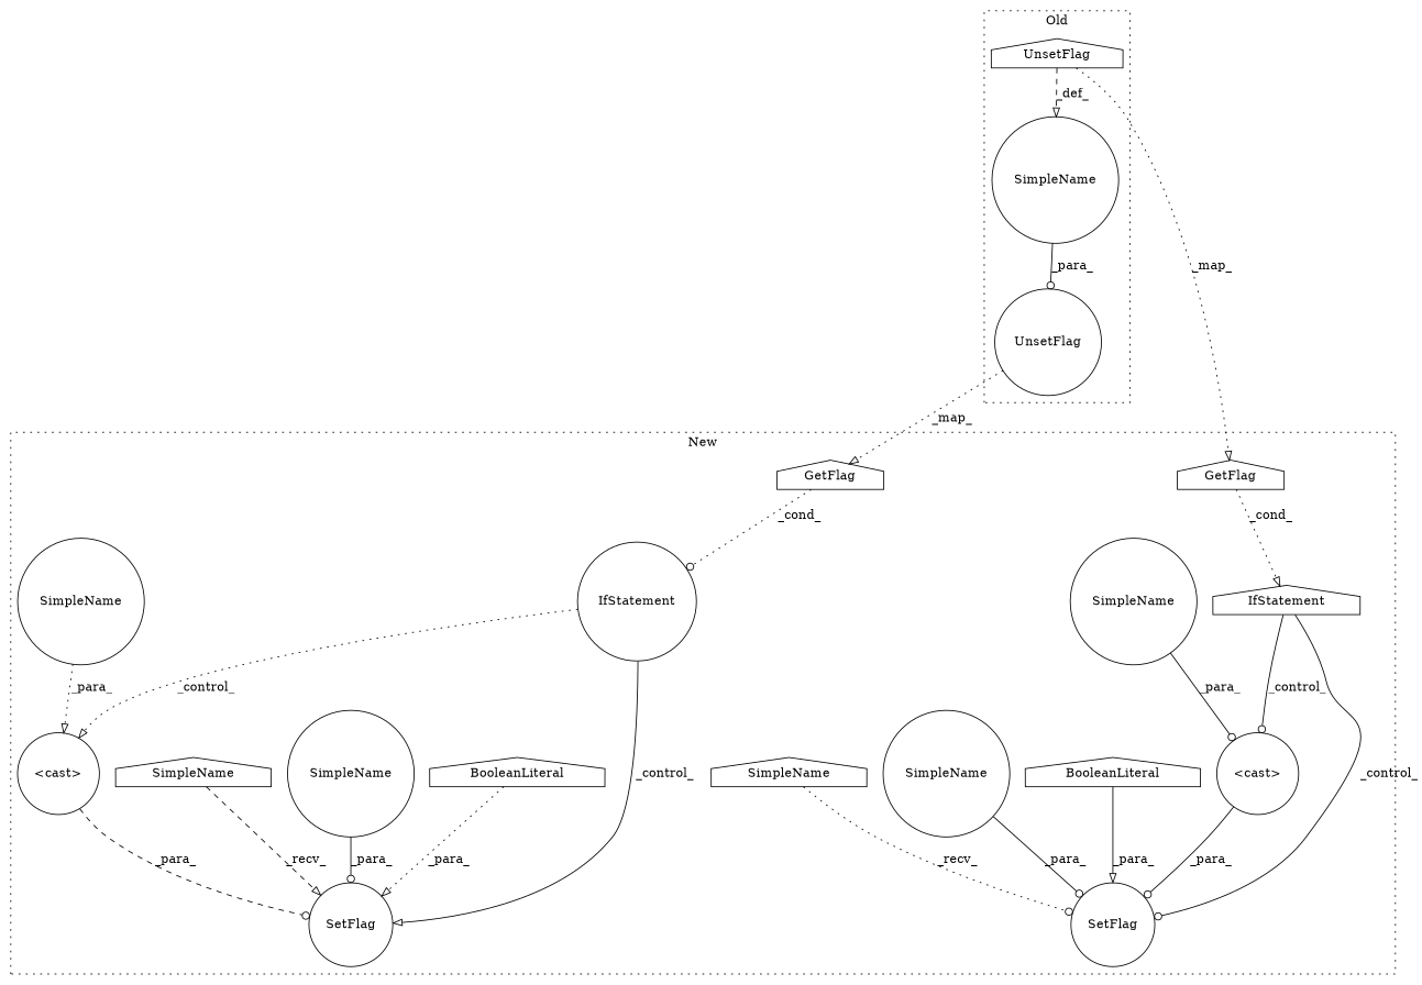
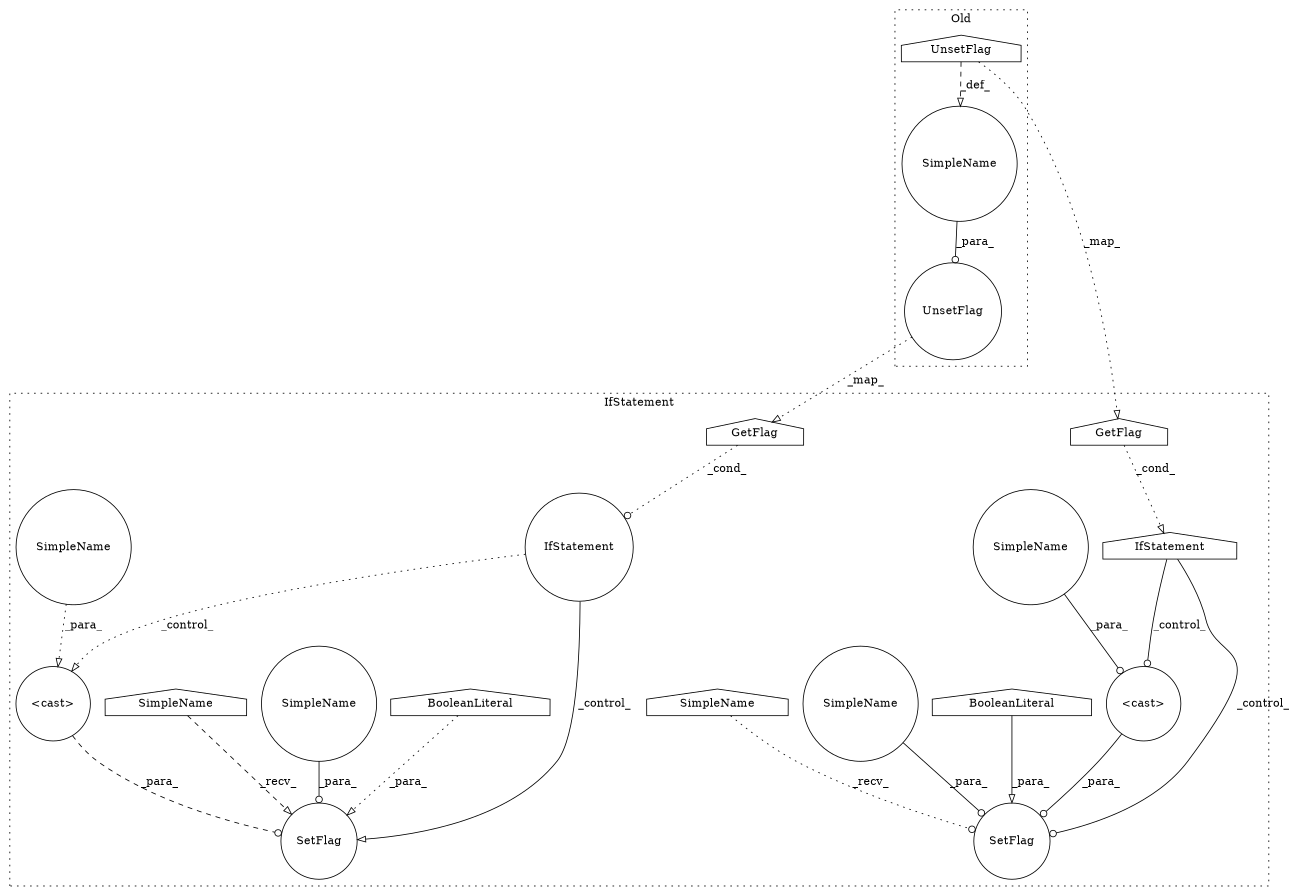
  digraph {
    node [a=42 l=19 shape=circle]
    edge [style=solid arrowhead=onormal]
    n1 [a=32 l="10,1" label=UnsetFlag s="2486,2541"]
    n2 [label=SimpleName s=2354]
    n3 [a=32 l="10,1" label=UnsetFlag s="2386,2439" shape=house]
    n4 [a=32 l="8,1" label=GetFlag s="2531,2584" shape=house]
    n5 [a=11 l=5 label="<cast>" s=2632]
    n6 [a=25 l="4,2" label=IfStatement s="2517,2585"]
    n7 [label=SimpleName s=2637]
    n8 [a=32 l="12,1" label=SetFlag s="2438,2500"]
    n9 [a=9 l=5 label=BooleanLiteral s=2495 shape=house]
    n10 [label=SimpleName s=2450]
    n11 [a=11 l=5 label="<cast>" s=2471]
    n12 [a=32 l="8,1" label=GetFlag s="2372,2423" shape=house]
    n13 [a=25 l="4,2" label=IfStatement s="2358,2424" shape=house]
    n14 [l=17 label=SimpleName s=2476]
    n15 [a=32 l="12,1" label=SetFlag s="2599,2663"]
    n16 [a=9 l=5 label=BooleanLiteral s=2658 shape=house]
    n17 [label=SimpleName s=2611]
    n18 [l=9 label=SimpleName s=2589 shape=house]
    n19 [l=9 label=SimpleName s=2428 shape=house]
    subgraph cluster_1 {
      label=Old
      style=dotted
      n1
      n2
      n3
    }
    subgraph cluster_2 {
-     label=New
+     label=IfStatement
      style=dotted
      n4
      n5
      n6
      n7
      n8
      n9
      n10
      n11
      n12
      n13
      n14
      n15
      n16
      n17
      n18
      n19
    }
    n1 -> n4 [label=_map_ style=dotted]
    n2 -> n1 [label=_para_ arrowhead=odot]
    n3 -> n2 [label=_def_ style=dashed]
    n3 -> n12 [label=_map_ style=dotted]
    n4 -> n6 [label=_cond_ style=dotted arrowhead=odot]
    n5 -> n15 [label=_para_ style=dashed arrowhead=odot]
    n6 -> n5 [label=_control_ style=dotted]
    n6 -> n15 [label=_control_]
    n7 -> n5 [label=_para_ style=dotted]
    n9 -> n8 [label=_para_]
    n10 -> n8 [label=_para_ arrowhead=odot]
    n11 -> n8 [label=_para_ arrowhead=odot]
    n12 -> n13 [label=_cond_ style=dotted]
    n13 -> n8 [label=_control_ arrowhead=odot]
    n13 -> n11 [label=_control_ arrowhead=odot]
    n14 -> n11 [label=_para_ arrowhead=odot]
    n16 -> n15 [label=_para_ style=dotted]
    n17 -> n15 [label=_para_ arrowhead=odot]
    n18 -> n15 [label=_recv_ style=dashed]
    n19 -> n8 [label=_recv_ style=dotted arrowhead=odot]
  }
